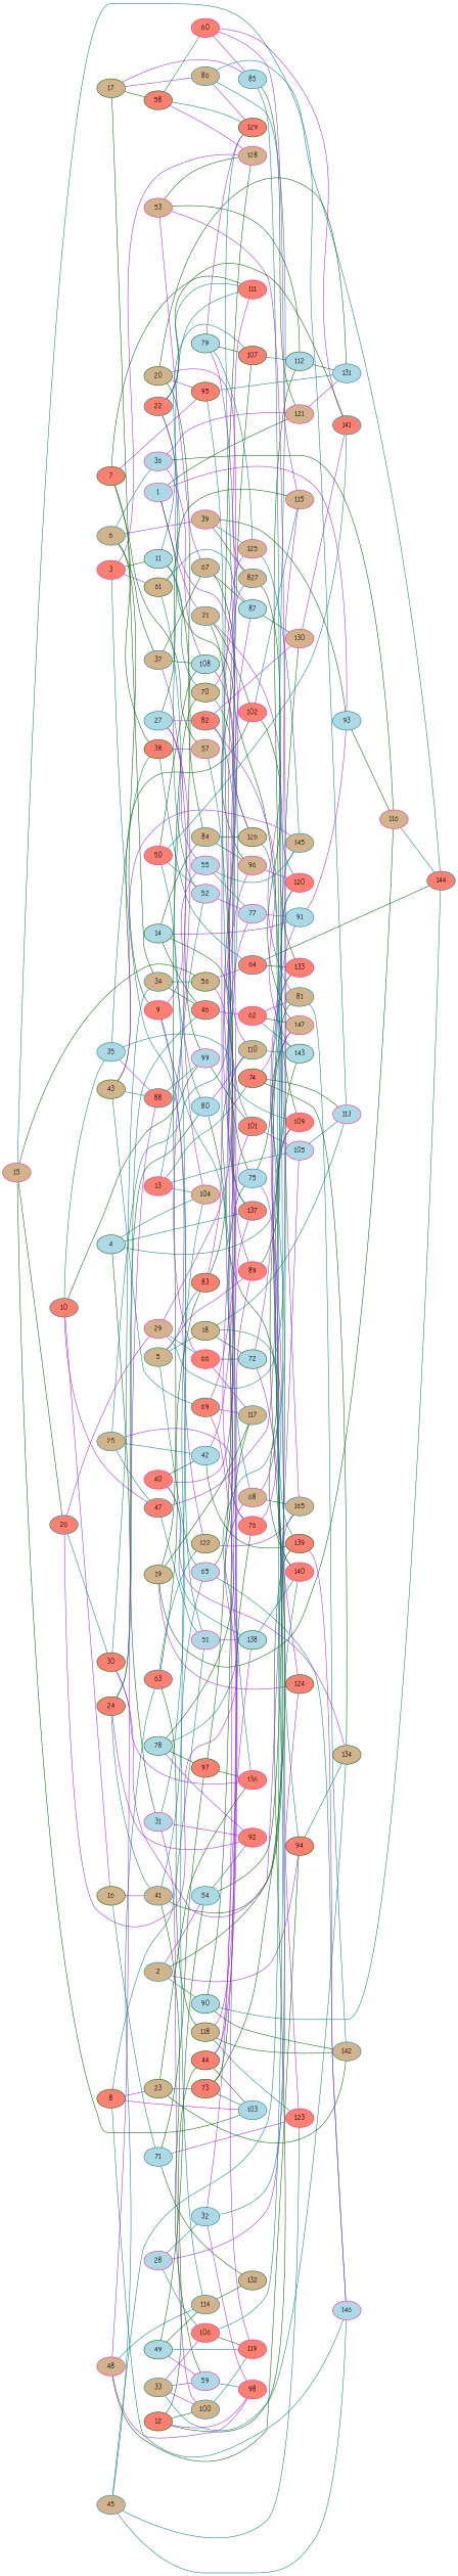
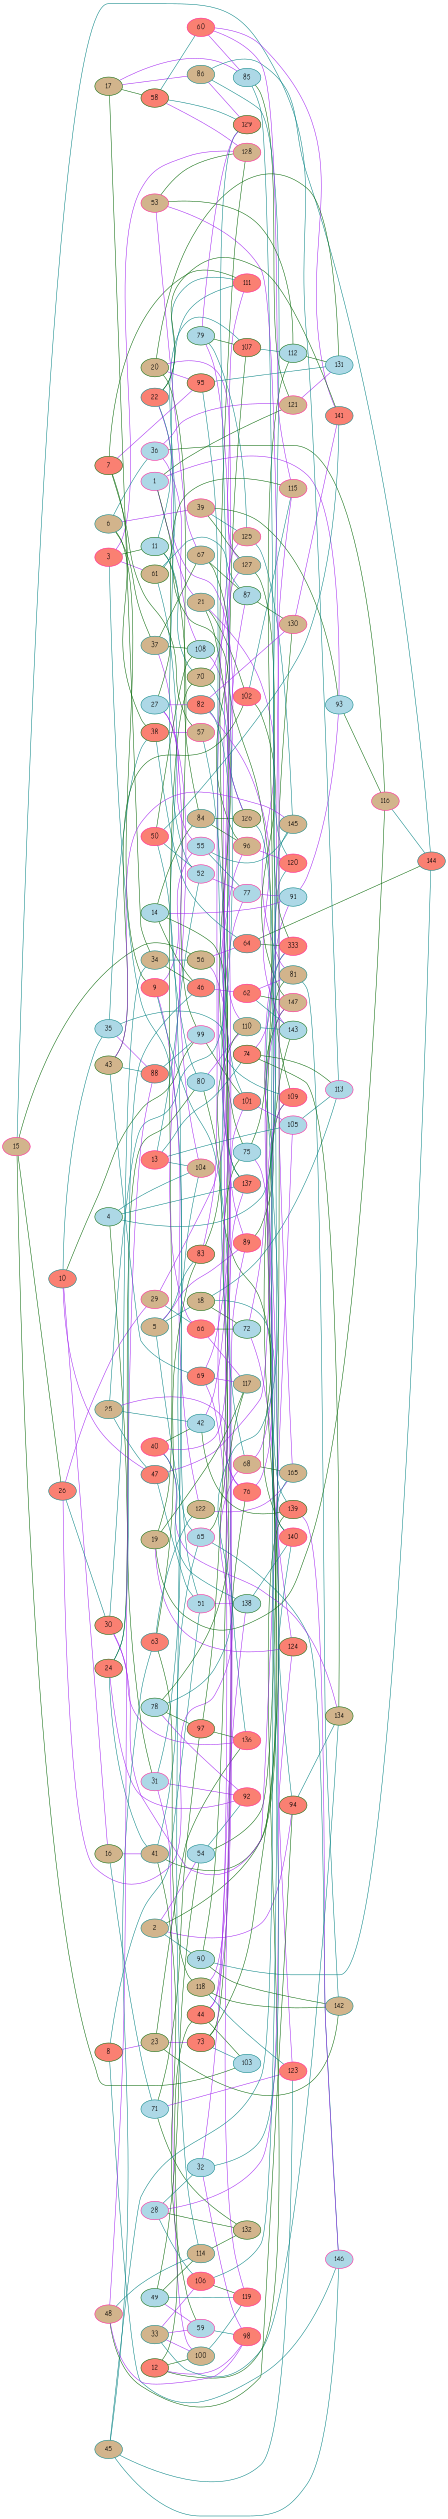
  graph {
    fontname="Comic Neue"
    rankdir=LR
    node [color=deeppink fillcolor=salmon fontname="Comic Neue" style=filled]
    edge [color=purple fontname="Comic Neue"]
    1 [fillcolor=lightblue]
    21 [color=teal fillcolor=tan]
    93 [color=teal fillcolor=lightblue]
    109
    121 [fillcolor=tan]
    81 [color=teal fillcolor=tan]
    75 [color=teal fillcolor=lightblue]
    102
    116 [fillcolor=tan]
    131 [color=teal fillcolor=lightblue]
    2 [color=teal fillcolor=tan]
    54 [color=teal fillcolor=lightblue]
    90 [color=darkgreen fillcolor=lightblue]
    94 [color=darkgreen]
    92
    130 [fillcolor=tan]
    142 [color=teal fillcolor=tan]
    107 [color=darkgreen]
    144 [color=teal]
    134 [color=darkgreen fillcolor=tan]
    3
    11 [color=darkgreen fillcolor=lightblue]
    51 [fillcolor=lightblue]
    61 [color=darkgreen fillcolor=tan]
    128 [fillcolor=tan]
    111
    99 [fillcolor=lightblue]
    70 [color=darkgreen fillcolor=tan]
    138 [color=darkgreen fillcolor=lightblue]
    80 [color=teal fillcolor=lightblue]
    87 [color=darkgreen fillcolor=lightblue]
    4 [color=darkgreen fillcolor=lightblue]
    31 [fillcolor=lightblue]
    104 [fillcolor=tan]
    137 [color=teal]
    145 [color=teal fillcolor=tan]
    100 [color=teal fillcolor=tan]
    5 [color=teal fillcolor=tan]
    18 [color=darkgreen fillcolor=tan]
    65 [fillcolor=lightblue]
    83 [color=darkgreen]
    89
    113 [fillcolor=lightblue]
    72 [color=darkgreen fillcolor=lightblue]
    140
    146 [fillcolor=lightblue]
    110 [color=teal fillcolor=tan]
    125 [fillcolor=tan]
    147 [fillcolor=tan]
    6 [color=teal fillcolor=tan]
    9
    36 [fillcolor=lightblue]
    37 [color=teal fillcolor=tan]
    39 [fillcolor=tan]
    55 [fillcolor=lightblue]
    122 [color=darkgreen fillcolor=tan]
    136
    108 [color=darkgreen fillcolor=lightblue]
    67 [color=teal fillcolor=tan]
-   127 [color=teal fillcolor=tan label=827]
+   127 [color=teal fillcolor=tan]
    7 [color=darkgreen]
    38 [color=darkgreen]
    57 [fillcolor=tan]
    95 [color=darkgreen]
    64 [color=teal]
    68 [fillcolor=tan]
    101 [color=teal]
    8 [color=darkgreen]
    23 [color=darkgreen fillcolor=tan]
    103 [color=teal fillcolor=lightblue]
    73 [color=darkgreen]
    77 [fillcolor=lightblue]
    n73 [color=teal fillcolor=tan label=165]
    10 [color=teal]
    16 [color=darkgreen fillcolor=tan]
    35 [color=teal fillcolor=lightblue]
    47 [color=teal]
    41 [color=teal fillcolor=tan]
    71 [color=teal fillcolor=lightblue]
    88 [color=teal]
    115 [fillcolor=tan]
    126 [color=darkgreen fillcolor=tan]
    12 [color=darkgreen]
    44 [color=darkgreen]
    98
    139 [color=darkgreen]
    119
    13
    52 [fillcolor=lightblue]
    74 [color=darkgreen]
    105 [fillcolor=lightblue]
-   133
+   133 [label=333]
    14 [color=darkgreen fillcolor=lightblue]
    46 [color=teal]
    84 [color=teal fillcolor=tan]
    91 [color=teal fillcolor=lightblue]
    62
    96 [fillcolor=tan]
    15 [fillcolor=tan]
    26 [color=teal]
    56 [color=darkgreen fillcolor=tan]
    29 [fillcolor=tan]
    30 [color=darkgreen]
    76
    59 [fillcolor=lightblue]
    132 [color=darkgreen fillcolor=tan]
    123
    97 [color=darkgreen]
    17 [color=darkgreen fillcolor=tan]
    34 [color=teal fillcolor=tan]
    58 [color=darkgreen]
    85 [color=teal fillcolor=lightblue]
    86 [color=teal fillcolor=tan]
    129 [color=darkgreen]
    60
    120
    124 [color=darkgreen]
    19 [color=darkgreen fillcolor=tan]
    117 [color=teal fillcolor=tan]
    20 [color=darkgreen fillcolor=tan]
    112 [color=darkgreen fillcolor=lightblue]
    22 [color=teal]
    141 [color=teal]
    143 [color=darkgreen fillcolor=lightblue]
    24 [color=darkgreen]
    25 [color=teal fillcolor=tan]
    42 [color=teal fillcolor=lightblue]
    66
    27 [color=teal fillcolor=lightblue]
    82 [color=teal]
    28 [fillcolor=lightblue]
    32 [color=teal fillcolor=lightblue]
    106
    33 [color=teal fillcolor=tan]
    40
    43 [color=darkgreen fillcolor=tan]
    69 [color=teal]
    45 [color=teal fillcolor=tan]
    63 [color=teal]
    118 [color=darkgreen fillcolor=tan]
    48 [fillcolor=tan]
    114 [color=teal fillcolor=tan]
    49 [color=darkgreen fillcolor=lightblue]
    50
    53 [fillcolor=tan]
    78 [color=darkgreen fillcolor=lightblue]
    79 [color=darkgreen fillcolor=lightblue]
    1 -- 21
    1 -- 93
    1 -- 109 [color=darkgreen]
    1 -- 121 [color=darkgreen]
    21 -- 81
    21 -- 75 [color=darkgreen]
    21 -- 102 [color=darkgreen]
    93 -- 116 [color=darkgreen]
    121 -- 131
    81 -- 142 [color=teal]
    75 -- 123
    75 -- 112 [color=darkgreen]
    102 -- 147 [color=darkgreen]
    102 -- 115 [color=teal]
    116 -- 144 [color=teal]
    2 -- 81 [color=darkgreen]
    2 -- 54
    2 -- 90 [color=teal]
    2 -- 94
    54 -- 92 [color=teal]
    54 -- 130 [color=darkgreen]
    90 -- 142 [color=darkgreen]
    90 -- 107 [color=darkgreen]
    90 -- 144 [color=teal]
    94 -- 134 [color=teal]
    130 -- 141
    107 -- 112 [color=teal]
    3 -- 11 [color=darkgreen]
    3 -- 51 [color=teal]
    3 -- 61
    3 -- 128
    11 -- 111 [color=teal]
    11 -- 99 [color=darkgreen]
    11 -- 70 [color=teal]
    51 -- 138
    61 -- 107 [color=teal]
    61 -- 80 [color=teal]
    61 -- 87 [color=teal]
    99 -- 101 [color=darkgreen]
    70 -- 111
    70 -- 126 [color=teal]
    138 -- 140 [color=teal]
    80 -- 140 [color=darkgreen]
    80 -- 110
    87 -- 130 [color=darkgreen]
    4 -- 31 [color=darkgreen]
    4 -- 104 [color=teal]
    4 -- 137 [color=teal]
    4 -- 145 [color=teal]
    31 -- 92
    31 -- 104 [color=teal]
    31 -- 100
    100 -- 119 [color=teal]
    5 -- 18 [color=teal]
    5 -- 65 [color=teal]
    5 -- 83 [color=teal]
    5 -- 89
    18 -- 113 [color=teal]
    18 -- 72 [color=darkgreen]
    18 -- 140 [color=teal]
    65 -- 75 [color=darkgreen]
    65 -- 146 [color=teal]
    83 -- 110 [color=darkgreen]
    83 -- 125
    89 -- 147 [color=darkgreen]
    72 -- 91
    72 -- 124
    110 -- 143 [color=teal]
    125 -- 145 [color=teal]
    6 -- 9 [color=darkgreen]
    6 -- 36 [color=teal]
    6 -- 37 [color=darkgreen]
    6 -- 39
    9 -- 55
    9 -- 122
    9 -- 136 [color=teal]
    36 -- 121
    36 -- 116 [color=darkgreen]
    36 -- 108
    37 -- 104
    37 -- 108 [color=darkgreen]
    37 -- 67 [color=darkgreen]
    39 -- 93 [color=darkgreen]
    39 -- 125 [color=teal]
    39 -- 127 [color=darkgreen]
    55 -- 145 [color=teal]
    55 -- 77 [color=teal]
    122 -- n73
    108 -- 126
    67 -- 87 [color=darkgreen]
    67 -- 96 [color=darkgreen]
    127 -- 133 [color=darkgreen]
    7 -- 111 [color=darkgreen]
    7 -- 38 [color=darkgreen]
    7 -- 57 [color=darkgreen]
    7 -- 95
    38 -- 57
    38 -- 64 [color=teal]
    57 -- 68 [color=teal]
    95 -- 131 [color=teal]
    95 -- 101 [color=teal]
    64 -- 144 [color=darkgreen]
    64 -- 133 [color=darkgreen]
    68 -- 147
    68 -- n73 [color=darkgreen]
    101 -- 105
    8 -- 51 [color=teal]
    8 -- 146 [color=teal]
    8 -- 23
-   8 -- 103
    23 -- 142 [color=darkgreen]
    23 -- 136 [color=darkgreen]
    23 -- 73
    73 -- 103 [color=teal]
    73 -- 76 [color=darkgreen]
    73 -- 143 [color=darkgreen]
    77 -- 91
    10 -- 99 [color=darkgreen]
    10 -- 16
    10 -- 35 [color=teal]
    10 -- 47
    16 -- 41
    16 -- 71 [color=teal]
    35 -- 109 [color=teal]
    35 -- 38 [color=teal]
    35 -- 88
    47 -- 51 [color=teal]
    47 -- 115
    41 -- 109 [color=darkgreen]
    41 -- 65 [color=teal]
    41 -- 59 [color=darkgreen]
    71 -- 132 [color=darkgreen]
    71 -- 123
    71 -- 97 [color=darkgreen]
    88 -- 99 [color=teal]
    126 -- 139 [color=teal]
    12 -- 100 [color=darkgreen]
    12 -- 44 [color=darkgreen]
    12 -- 98
    12 -- 139 [color=darkgreen]
    44 -- 89
    44 -- 127
    44 -- 103 [color=darkgreen]
    139 -- 146
    13 -- 104 [color=teal]
    13 -- 52 [color=teal]
    13 -- 74 [color=teal]
    13 -- 105 [color=teal]
    52 -- 77
    74 -- 134 [color=darkgreen]
    74 -- 113 [color=darkgreen]
    74 -- 133
    105 -- 113 [color=teal]
    14 -- 137 [color=darkgreen]
    14 -- 46 [color=darkgreen]
    14 -- 84 [color=darkgreen]
    14 -- 91
    46 -- 62
    84 -- 126 [color=darkgreen]
    84 -- 96 [color=darkgreen]
    91 -- 93
    62 -- 81
    62 -- 147 [color=darkgreen]
    62 -- 143 [color=teal]
    96 -- 120
    15 -- 113 [color=teal]
    15 -- 103 [color=darkgreen]
    15 -- 26 [color=darkgreen]
    15 -- 56 [color=darkgreen]
    26 -- 68
    26 -- 29
    26 -- 30 [color=teal]
    56 -- 64
    56 -- 76
    29 -- 77
-   29 -- 120 [color=teal]
    29 -- 66 [color=teal]
    30 -- 136
    30 -- 105
    30 -- 34 [color=teal]
    76 -- 109
    59 -- 98 [color=teal]
    97 -- 128 [color=darkgreen]
    97 -- 136 [color=darkgreen]
    17 -- 34 [color=darkgreen]
    17 -- 58 [color=darkgreen]
    17 -- 85
    17 -- 86
    34 -- 46 [color=darkgreen]
    34 -- 56 [color=teal]
    58 -- 128
    58 -- 129 [color=teal]
    58 -- 60 [color=teal]
    85 -- 121 [color=darkgreen]
    85 -- 94 [color=teal]
    86 -- 144 [color=teal]
    86 -- 129
    86 -- 120 [color=teal]
    60 -- 115
    60 -- 85
    60 -- 141
    19 -- 116 [color=darkgreen]
    19 -- 70 [color=darkgreen]
    19 -- 124
    19 -- 117 [color=darkgreen]
    20 -- 131 [color=darkgreen]
    20 -- 127
    20 -- 95
    20 -- 84 [color=darkgreen]
    112 -- 131 [color=darkgreen]
    22 -- 111 [color=teal]
    22 -- 110
    22 -- 52 [color=teal]
    22 -- 141 [color=darkgreen]
    24 -- 92
    24 -- 80 [color=darkgreen]
    24 -- 41 [color=teal]
    24 -- 46 [color=teal]
    25 -- 47 [color=teal]
    25 -- 76
    25 -- 129 [color=teal]
    25 -- 42 [color=teal]
    42 -- 87
    42 -- 139 [color=darkgreen]
    66 -- 72 [color=darkgreen]
    66 -- 117
    27 -- 55
    27 -- 115 [color=darkgreen]
    27 -- 66
    27 -- 82
    82 -- 130
    82 -- 137 [color=teal]
    82 -- 143
+   28 -- 132 [color=darkgreen]
    28 -- 124
    28 -- 32 [color=teal]
    28 -- 106 [color=teal]
    32 -- 138
    32 -- n73 [color=teal]
    32 -- 98
    106 -- 140 [color=teal]
    106 -- 119 [color=darkgreen]
    33 -- 134 [color=teal]
    33 -- 100
    33 -- 59
    33 -- 106
    40 -- 134
    40 -- 138 [color=teal]
    40 -- 101
    40 -- 42 [color=darkgreen]
    43 -- 102 [color=darkgreen]
    43 -- 145
    43 -- 88 [color=teal]
    43 -- 69 [color=teal]
    69 -- 119
    69 -- 96
    69 -- 117
    45 -- 146 [color=teal]
    45 -- 123 [color=teal]
    45 -- 120 [color=teal]
    45 -- 63 [color=teal]
    63 -- 83 [color=darkgreen]
    63 -- 122 [color=teal]
    63 -- 118 [color=darkgreen]
    118 -- 142 [color=darkgreen]
    118 -- 137
    118 -- 123 [color=teal]
    48 -- 94 [color=darkgreen]
    48 -- 88
    48 -- 98
    48 -- 114 [color=teal]
    114 -- 132 [color=darkgreen]
    49 -- 54 [color=darkgreen]
    49 -- 119 [color=teal]
    49 -- 59
    49 -- 114 [color=darkgreen]
    50 -- 108 [color=darkgreen]
    50 -- 52 [color=teal]
    50 -- 141 [color=teal]
    50 -- 114 [color=teal]
    53 -- 128 [color=darkgreen]
    53 -- 67
    53 -- n73
    53 -- 112 [color=darkgreen]
    78 -- 92
    78 -- 133 [color=teal]
    78 -- 97 [color=darkgreen]
    78 -- 117 [color=darkgreen]
    79 -- 107 [color=darkgreen]
    79 -- 89
    79 -- 125 [color=teal]
    79 -- 129
  }
